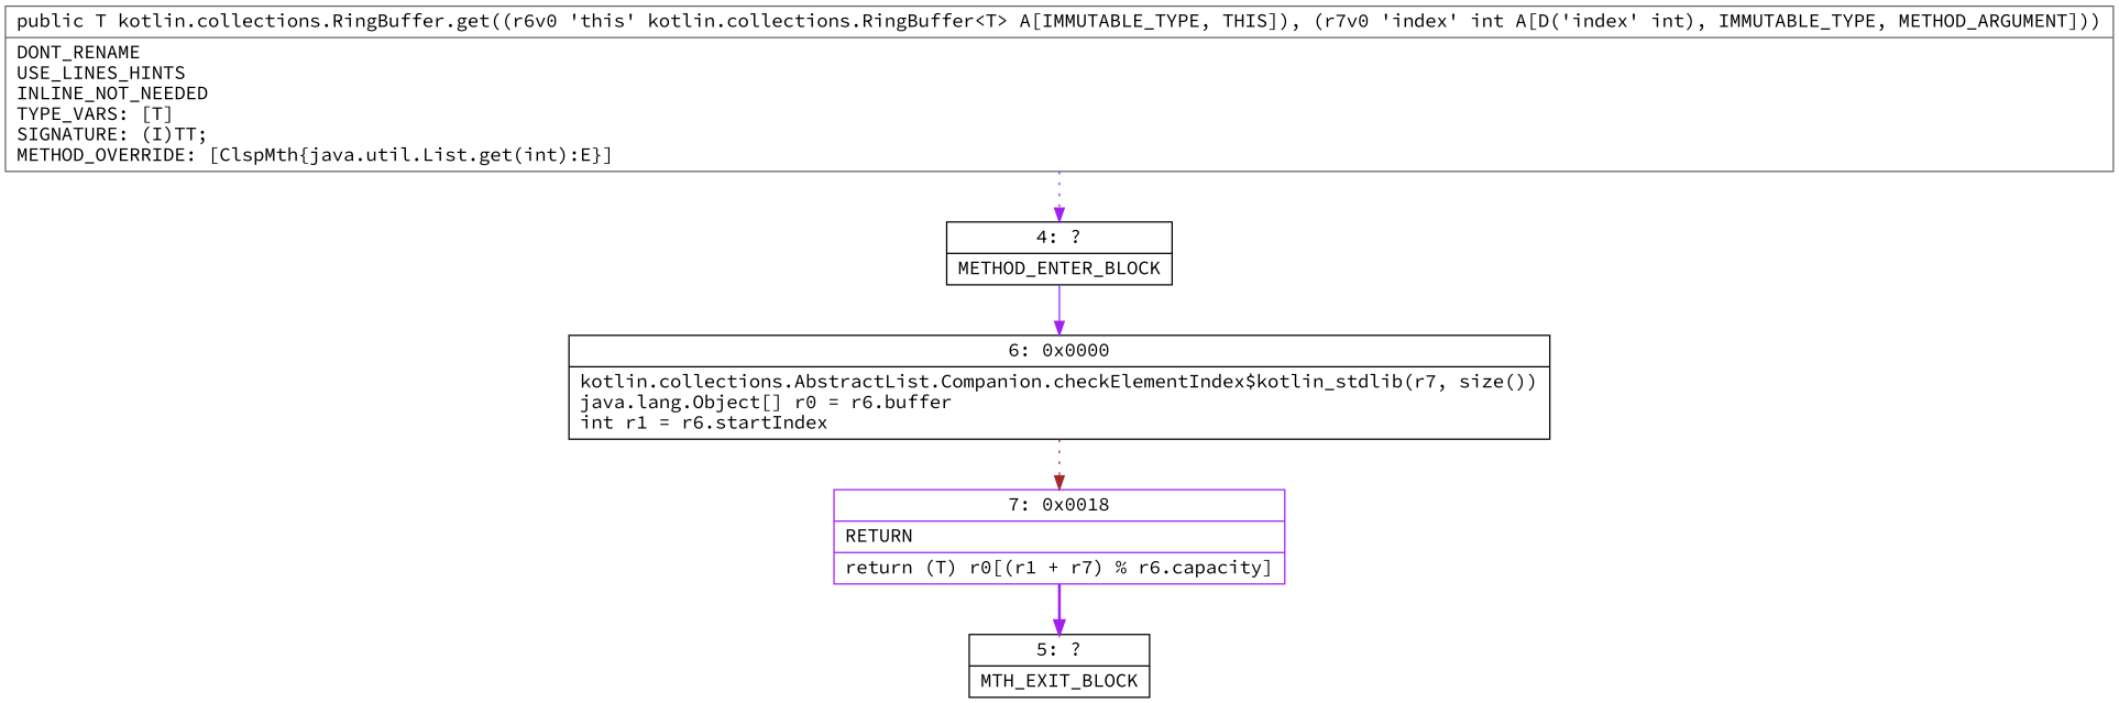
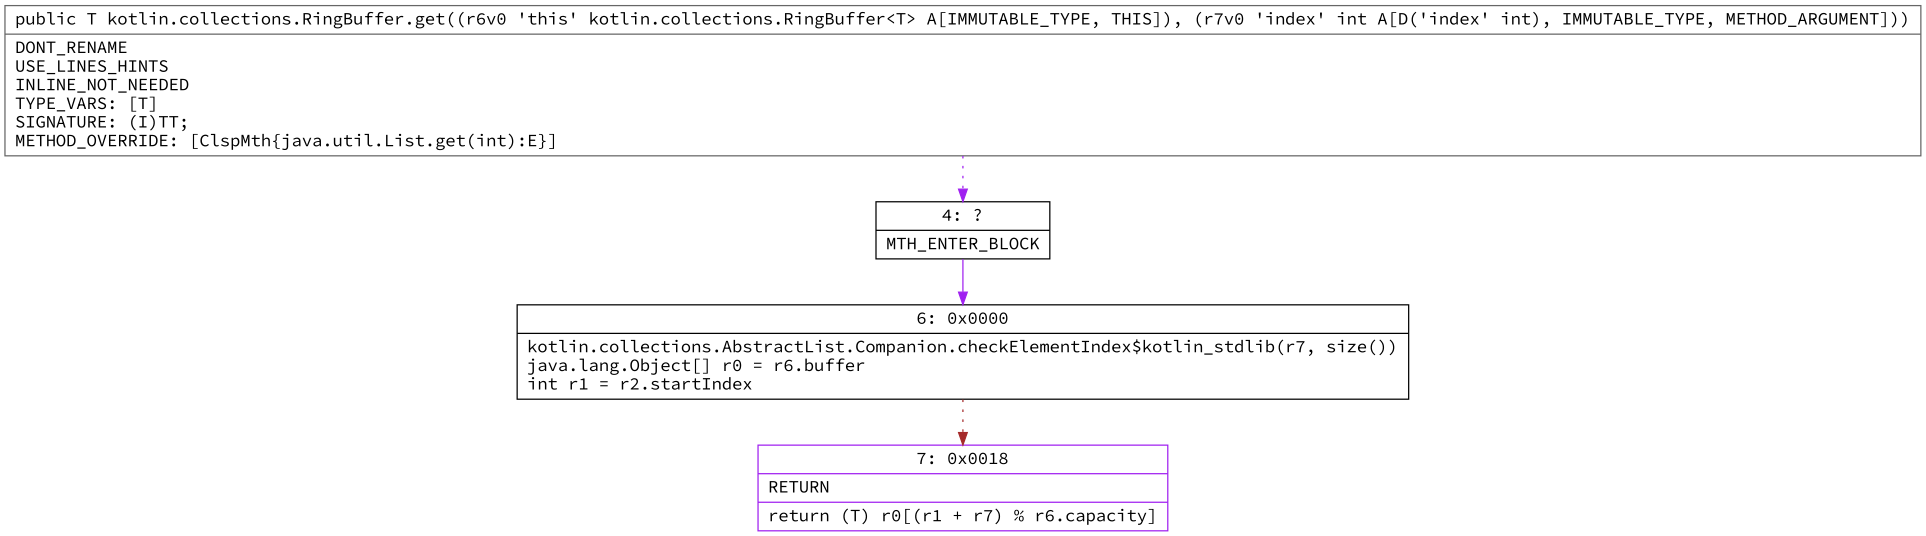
  digraph {
    fontname="Source Code Pro"
    node [color=black fontname="Source Code Pro" shape=record]
    edge [color=purple fontname="Source Code Pro" style=dotted]
-   n1 [label="{4\:\ ?|METHOD_ENTER_BLOCK\l}"]
-   n2 [label="{6\:\ 0x0000|kotlin.collections.AbstractList.Companion.checkElementIndex$kotlin_stdlib(r7, size())\ljava.lang.Object[] r0 = r6.buffer\lint r1 = r6.startIndex\l}"]
+   n1 [label="{4\:\ ?|MTH_ENTER_BLOCK\l}"]
+   n2 [label="{6\:\ 0x0000|kotlin.collections.AbstractList.Companion.checkElementIndex$kotlin_stdlib(r7, size())\ljava.lang.Object[] r0 = r6.buffer\lint r1 = r2.startIndex\l}"]
    n3 [color=purple label="{7\:\ 0x0018|RETURN\l|return (T) r0[(r1 + r7) % r6.capacity]\l}"]
-   n4 [label="{5\:\ ?|MTH_EXIT_BLOCK\l}"]
    n5 [color=gray40 label="{public T kotlin.collections.RingBuffer.get((r6v0 'this' kotlin.collections.RingBuffer\<T\> A[IMMUTABLE_TYPE, THIS]), (r7v0 'index' int A[D('index' int), IMMUTABLE_TYPE, METHOD_ARGUMENT]))  | DONT_RENAME\lUSE_LINES_HINTS\lINLINE_NOT_NEEDED\lTYPE_VARS: [T]\lSIGNATURE: (I)TT;\lMETHOD_OVERRIDE: [ClspMth\{java.util.List.get(int):E\}]\l}"]
    n1 -> n2 [style=solid]
    n2 -> n3 [color=brown]
-   n3 -> n4 [style=bold]
    n5 -> n1
  }
